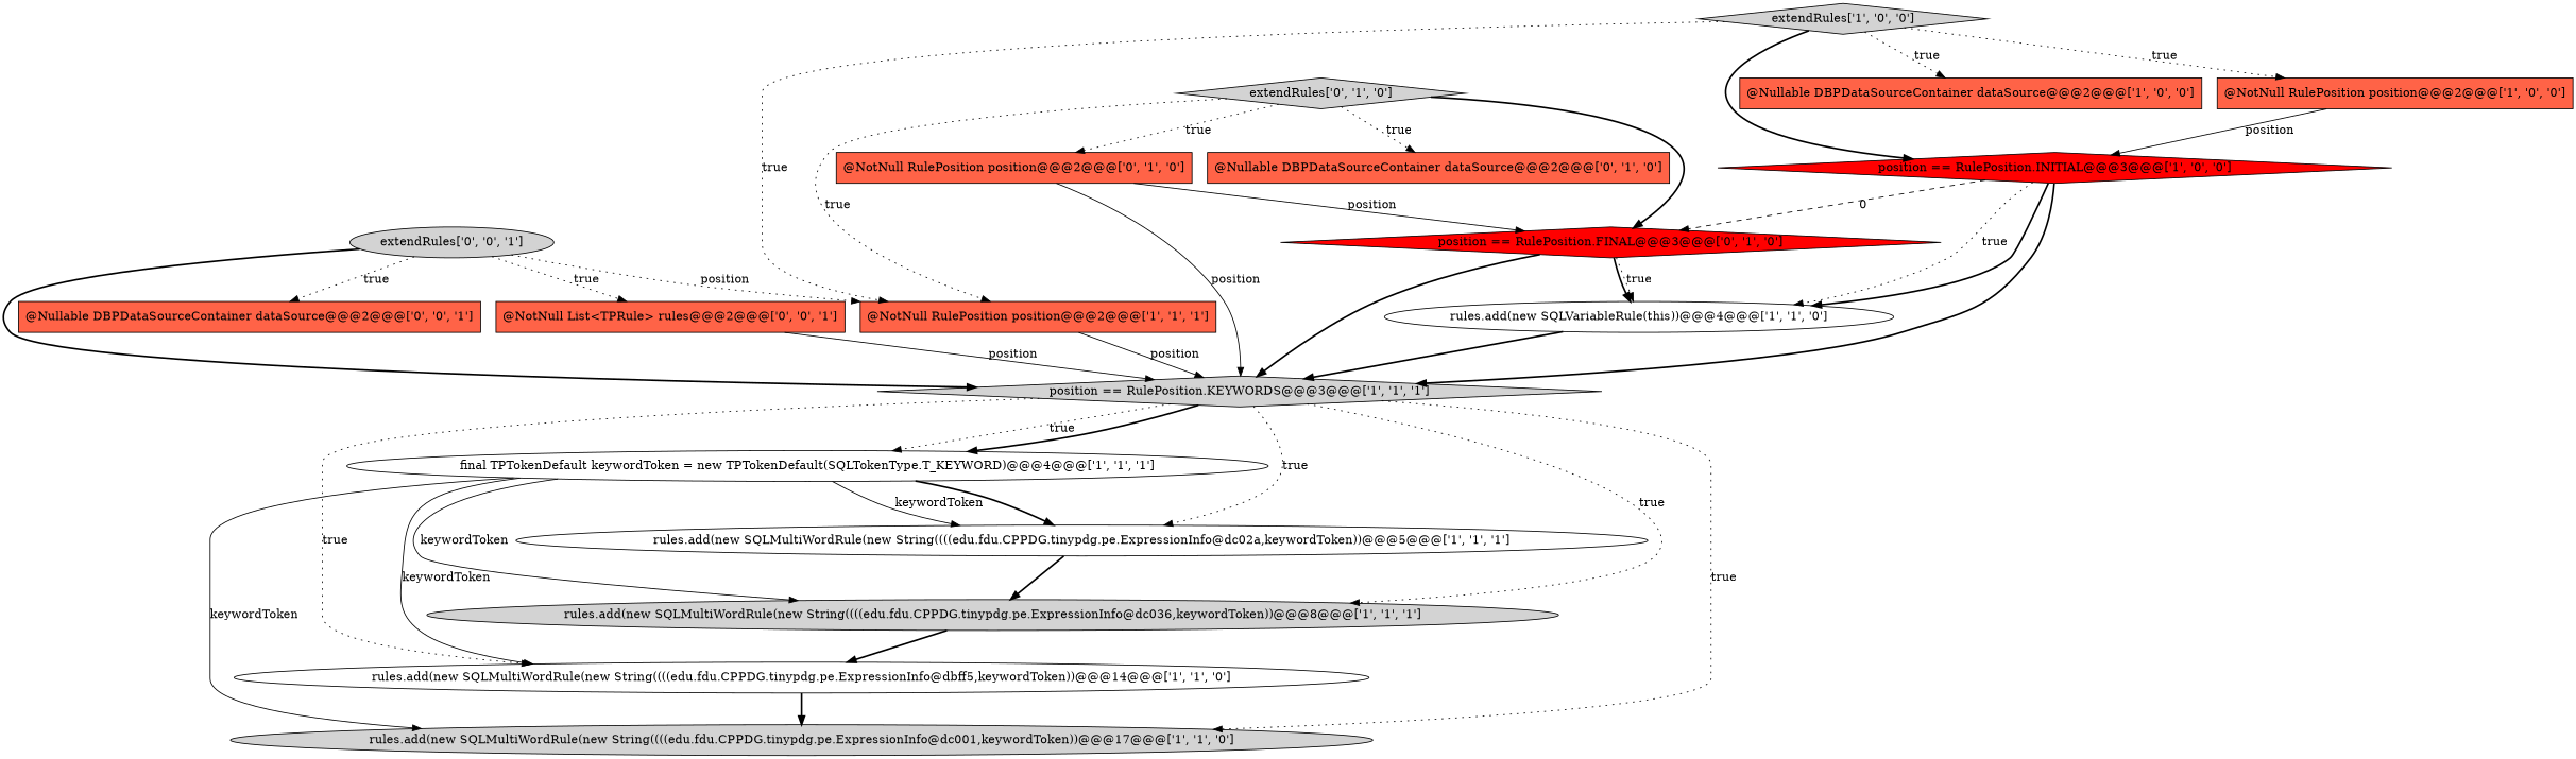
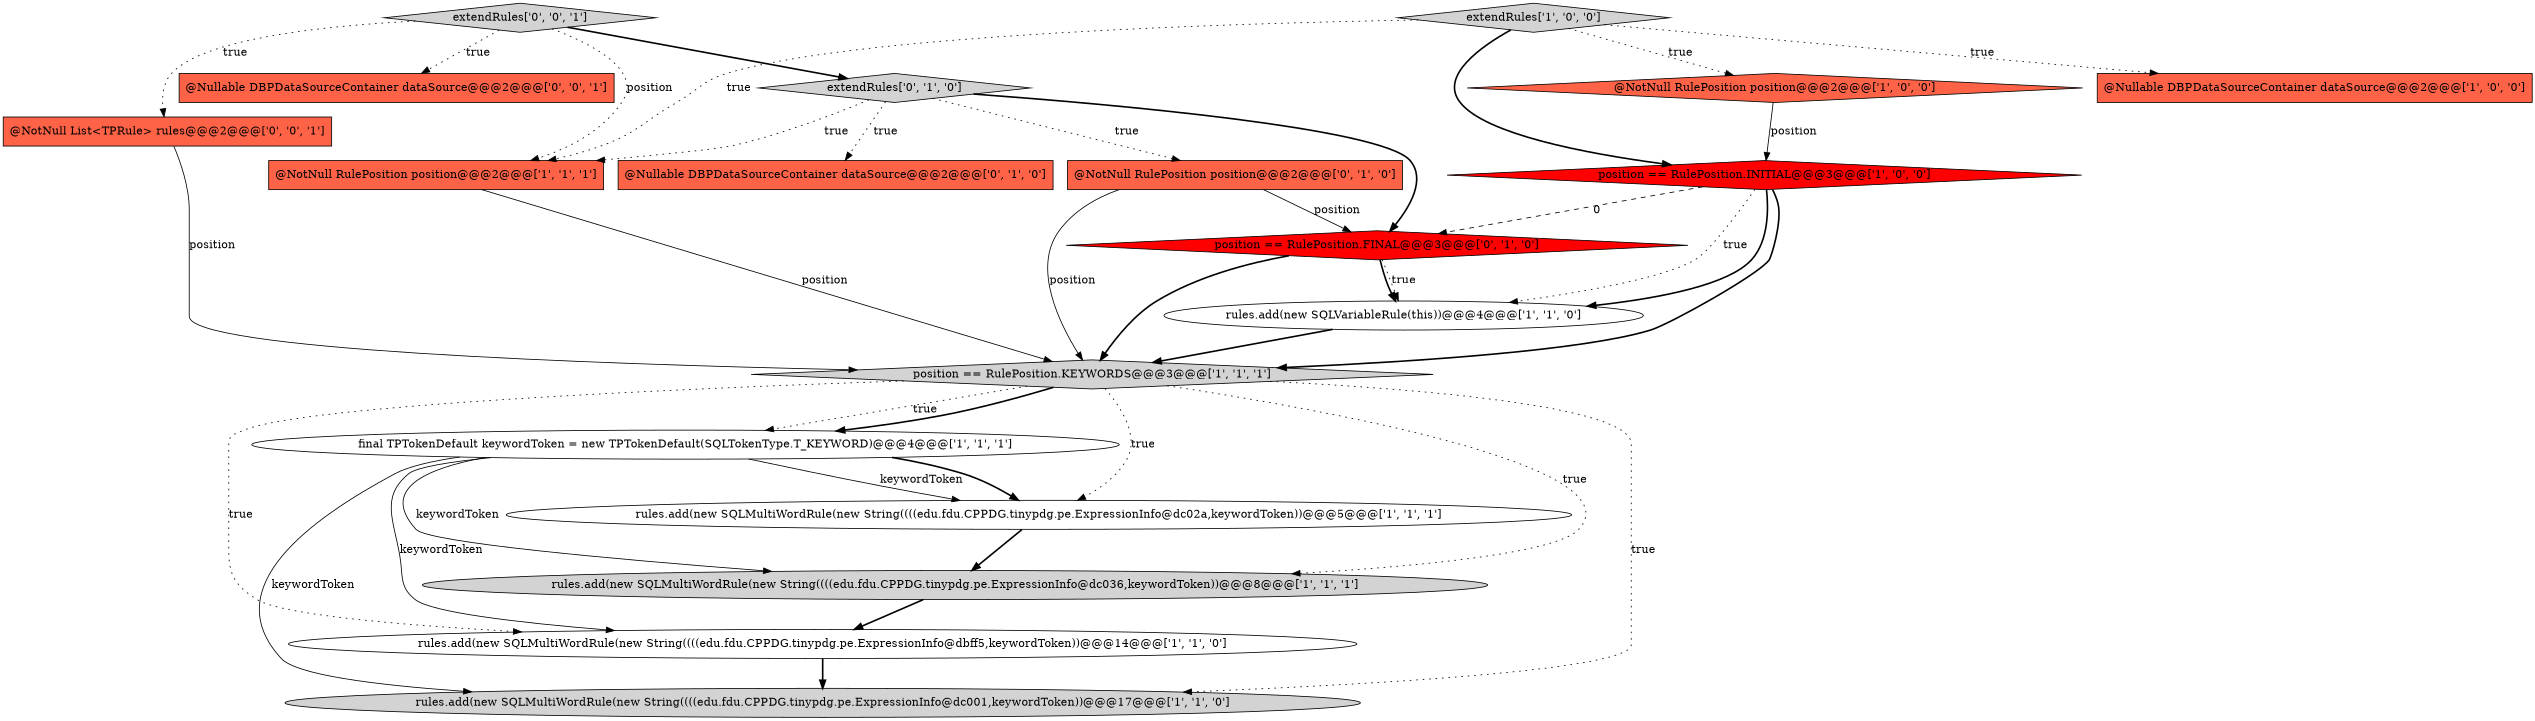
  digraph {
    node [fillcolor=tomato shape=box style=filled]
    edge [style=dotted]
    n1 [fillcolor=white label="rules.add(new SQLMultiWordRule(new String((((edu.fdu.CPPDG.tinypdg.pe.ExpressionInfo@dc02a,keywordToken))@@@5@@@['1', '1', '1']" shape=ellipse]
    n2 [fillcolor=lightgray label="rules.add(new SQLMultiWordRule(new String((((edu.fdu.CPPDG.tinypdg.pe.ExpressionInfo@dc036,keywordToken))@@@8@@@['1', '1', '1']" shape=ellipse]
    n3 [fillcolor=white label="rules.add(new SQLMultiWordRule(new String((((edu.fdu.CPPDG.tinypdg.pe.ExpressionInfo@dbff5,keywordToken))@@@14@@@['1', '1', '0']" shape=ellipse]
    n4 [label="@NotNull List<TPRule> rules@@@2@@@['0', '0', '1']"]
    n5 [fillcolor=lightgray label="position == RulePosition.KEYWORDS@@@3@@@['1', '1', '1']" shape=diamond]
    n6 [fillcolor=red label="position == RulePosition.FINAL@@@3@@@['0', '1', '0']" shape=diamond]
    n7 [fillcolor=white label="rules.add(new SQLVariableRule(this))@@@4@@@['1', '1', '0']" shape=ellipse]
    n8 [fillcolor=white label="final TPTokenDefault keywordToken = new TPTokenDefault(SQLTokenType.T_KEYWORD)@@@4@@@['1', '1', '1']" shape=ellipse]
    n9 [fillcolor=lightgray label="rules.add(new SQLMultiWordRule(new String((((edu.fdu.CPPDG.tinypdg.pe.ExpressionInfo@dc001,keywordToken))@@@17@@@['1', '1', '0']" shape=ellipse]
    n10 [fillcolor=lightgray label="extendRules['1', '0', '0']" shape=diamond]
    n11 [label="@NotNull RulePosition position@@@2@@@['1', '1', '1']"]
-   n12 [label="@NotNull RulePosition position@@@2@@@['1', '0', '0']"]
+   n12 [label="@NotNull RulePosition position@@@2@@@['1', '0', '0']" shape=diamond]
    n13 [fillcolor=red label="position == RulePosition.INITIAL@@@3@@@['1', '0', '0']" shape=diamond]
    n14 [label="@Nullable DBPDataSourceContainer dataSource@@@2@@@['1', '0', '0']"]
    n15 [label="@Nullable DBPDataSourceContainer dataSource@@@2@@@['0', '1', '0']"]
    n16 [label="@NotNull RulePosition position@@@2@@@['0', '1', '0']"]
    n17 [label="@Nullable DBPDataSourceContainer dataSource@@@2@@@['0', '0', '1']"]
-   n18 [fillcolor=lightgray label="extendRules['0', '0', '1']" shape=ellipse]
+   n18 [fillcolor=lightgray label="extendRules['0', '0', '1']" shape=diamond]
    n19 [fillcolor=lightgray label="extendRules['0', '1', '0']" shape=diamond]
    n1 -> n2 [style=bold]
    n2 -> n3 [style=bold]
    n3 -> n9 [style=bold]
    n4 -> n5 [label=position style=solid]
    n5 -> n1 [label=true]
    n5 -> n2 [label=true]
    n5 -> n3 [label=true]
    n5 -> n8 [label=true]
    n5 -> n8 [style=bold]
    n5 -> n9 [label=true]
    n6 -> n5 [style=bold]
    n6 -> n7 [style=bold]
    n6 -> n7 [label=true]
    n7 -> n5 [style=bold]
    n8 -> n1 [label=keywordToken style=solid]
    n8 -> n1 [style=bold]
    n8 -> n2 [label=keywordToken style=solid]
    n8 -> n3 [label=keywordToken style=solid]
    n8 -> n9 [label=keywordToken style=solid]
    n10 -> n11 [label=true]
    n10 -> n12 [label=true]
    n10 -> n13 [style=bold]
    n10 -> n14 [label=true]
    n11 -> n5 [label=position style=solid]
    n12 -> n13 [label=position style=solid]
    n13 -> n5 [style=bold]
    n13 -> n6 [label=0 style=dashed]
    n13 -> n7 [label=true]
    n13 -> n7 [style=bold]
    n16 -> n5 [label=position style=solid]
    n16 -> n6 [label=position style=solid]
    n18 -> n4 [label=true]
-   n18 -> n5 [style=bold]
+   n18 -> n19 [style=bold]
    n18 -> n11 [label=position]
    n18 -> n17 [label=true]
    n19 -> n6 [style=bold]
    n19 -> n11 [label=true]
    n19 -> n15 [label=true]
    n19 -> n16 [label=true]
  }
